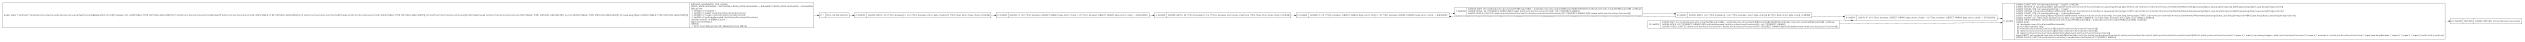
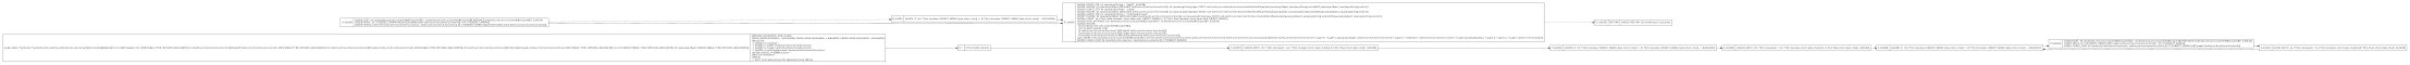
  digraph {
    fontname=Montserrat
    rankdir=LR
    node [fontname=Montserrat shape=record]
    edge [fontname=Montserrat]
    n1 [label="{0\:\ ?|MTH_INLINE_BLOCK\l}"]
    n2 [label="{2\:\ 0x0000|0x0000: ARITH  (r5 I:??[int, boolean]) = (r4 I:??[int, boolean, short, byte, char]) & (2 ??[int, float, short, byte, char])  (LINE:38)\l}"]
    n3 [label="{3\:\ 0x0002|0x0002: IF  (r5 I:??[int, boolean, OBJECT, ARRAY, byte, short, char]) == (0 ??[int, boolean, OBJECT, ARRAY, byte, short, char])  \-\> B:5:0x0009 \l}"]
    n4 [label="{5\:\ 0x0009|0x0009: ARITH  (r5 I:??[int, boolean]) = (r4 I:??[int, boolean, short, byte, char]) & (4 ??[int, float, short, byte, char])  (LINE:38)\l}"]
    n5 [label="{6\:\ 0x000b|0x000b: IF  (r5 I:??[int, boolean, OBJECT, ARRAY, byte, short, char]) == (0 ??[int, boolean, OBJECT, ARRAY, byte, short, char])  \-\> B:8:0x0012 \l}"]
    n6 [label="{7\:\ 0x000d|0x000d: SGET  (r5 I:androidx.core.util.LruCacheKt$lruCache$2) =  androidx.core.util.LruCacheKt$lruCache$2.INSTANCE androidx.core.util.LruCacheKt$lruCache$2  (LINE:42)\l0x000f: MOVE  (r2 I:??[OBJECT, ARRAY] A[D('create' kotlin.jvm.functions.Function1)]) = (r5 I:??[OBJECT, ARRAY]) \l0x0010: CHECK_CAST (r2 I:kotlin.jvm.functions.Function1) = (kotlin.jvm.functions.Function1) (r2 I:??[OBJECT, ARRAY] A[D('create' kotlin.jvm.functions.Function1)]) \l}"]
    n7 [label="{8\:\ 0x0012|0x0012: ARITH  (r4 I:??[int, boolean]) = (r4 I:??[int, boolean, short, byte, char]) & (8 ??[int, float, short, byte, char])  (LINE:38)\l}"]
    n8 [label="{9\:\ 0x0014|0x0014: IF  (r4 I:??[int, boolean, OBJECT, ARRAY, byte, short, char]) == (0 ??[int, boolean, OBJECT, ARRAY, byte, short, char])  \-\> B:11:0x001b \l}"]
-   n9 [label="{11\:\ 0x001b|0x001b: CONST_STR  (r4 I:java.lang.String) =  \"sizeOf\"  (LINE:38)\l0x001d: INVOKE  (r1 I:java.lang.Object A[D('sizeOf' kotlin.jvm.functions.Function2)]), (r4 I:java.lang.String) type: STATIC call: kotlin.jvm.internal.Intrinsics.checkNotNullParameter(java.lang.Object, java.lang.String):void A[MD:(java.lang.Object, java.lang.String):void (m)]\l0x0020: CONST_STR  (r4 I:java.lang.String) =  \"create\" \l0x0022: INVOKE  (r2 I:java.lang.Object A[D('create' kotlin.jvm.functions.Function1)]), (r4 I:java.lang.String) type: STATIC call: kotlin.jvm.internal.Intrinsics.checkNotNullParameter(java.lang.Object, java.lang.String):void A[MD:(java.lang.Object, java.lang.String):void (m)]\l0x0025: CONST_STR  (r4 I:java.lang.String) =  \"onEntryRemoved\" \l0x0027: INVOKE  (r3 I:java.lang.Object A[D('onEntryRemoved' kotlin.jvm.functions.Function4)]), (r4 I:java.lang.String) type: STATIC call: kotlin.jvm.internal.Intrinsics.checkNotNullParameter(java.lang.Object, java.lang.String):void A[MD:(java.lang.Object, java.lang.String):void (m)]\l0x002a: CONST  (r4 I:??[int, float, boolean, short, byte, char, OBJECT, ARRAY]) = (0 ??[int, float, boolean, short, byte, char, OBJECT, ARRAY]) \l0x002b: NEW_INSTANCE  (r5 I:androidx.core.util.LruCacheKt$lruCache$4) =  androidx.core.util.LruCacheKt$lruCache$4  (LINE:46)\l0x002d: SGET  \l  (r5 I:androidx.core.util.LruCacheKt$lruCache$4)\l  (r0 I:int A[D('maxSize' int)])\l  (r1 I:kotlin.jvm.functions.Function2 A[D('sizeOf' kotlin.jvm.functions.Function2)])\l  (r2 I:kotlin.jvm.functions.Function1 A[D('create' kotlin.jvm.functions.Function1)])\l  (r3 I:kotlin.jvm.functions.Function4 A[D('onEntryRemoved' kotlin.jvm.functions.Function4)])\l type: DIRECT call: androidx.core.util.LruCacheKt$lruCache$4.\<init\>(int, kotlin.jvm.functions.Function2, kotlin.jvm.functions.Function1, kotlin.jvm.functions.Function4):void A[MD:(int, kotlin.jvm.functions.Function2\<? super K, ? super V, java.lang.Integer\>, kotlin.jvm.functions.Function1\<? super K, ? extends V\>, kotlin.jvm.functions.Function4\<? super java.lang.Boolean, ? super K, ? super V, ? super V, kotlin.Unit\>):void (m)]\l0x0030: CHECK_CAST (r5 I:android.util.LruCache) = (android.util.LruCache) (r5 I:??[OBJECT, ARRAY]) \l}"]
+   n9 [label="{11\:\ 0x001b|0x001b: CONST_STR  (r4 I:java.lang.String) =  \"sizeOf\"  (LINE:38)\l0x001d: INVOKE  (r1 I:java.lang.Object A[D('sizeOf' kotlin.jvm.functions.Function2)]), (r4 I:java.lang.String) type: STATIC call: kotlin.jvm.internal.Intrinsics.checkNotNullParameter(java.lang.Object, java.lang.String):void A[MD:(java.lang.Object, java.lang.String):void (m)]\l0x0020: CONST_STR  (r4 I:java.lang.String) =  \"create\" \l0x0022: INVOKE  (r2 I:java.lang.Object A[D('create' kotlin.jvm.functions.Function1)]), (r4 I:java.lang.String) type: STATIC call: kotlin.jvm.internal.Intrinsics.checkNotNullParameter(java.lang.Object, java.lang.String):void A[MD:(java.lang.Object, java.lang.String):void (m)]\l0x0025: CONST_STR  (r4 I:java.lang.String) =  \"onEntryRemoved\" \l0x0027: INVOKE  (r3 I:java.lang.Object A[D('onEntryRemoved' kotlin.jvm.functions.Function4)]), (r4 I:java.lang.String) type: STATIC call: kotlin.jvm.internal.Intrinsics.checkNotNullParameter(java.lang.Object, java.lang.String):void A[MD:(java.lang.Object, java.lang.String):void (m)]\l0x002a: CONST  (r4 I:??[int, float, boolean, short, byte, char, OBJECT, ARRAY]) = (0 ??[int, float, boolean, short, byte, char, OBJECT, ARRAY]) \l0x002b: NEW_INSTANCE  (r5 I:androidx.core.util.LruCacheKt$lruCache$4) =  androidx.core.util.LruCacheKt$lruCache$4  (LINE:46)\l0x002d: INVOKE  \l  (r5 I:androidx.core.util.LruCacheKt$lruCache$4)\l  (r0 I:int A[D('maxSize' int)])\l  (r1 I:kotlin.jvm.functions.Function2 A[D('sizeOf' kotlin.jvm.functions.Function2)])\l  (r2 I:kotlin.jvm.functions.Function1 A[D('create' kotlin.jvm.functions.Function1)])\l  (r3 I:kotlin.jvm.functions.Function4 A[D('onEntryRemoved' kotlin.jvm.functions.Function4)])\l type: DIRECT call: androidx.core.util.LruCacheKt$lruCache$4.\<init\>(int, kotlin.jvm.functions.Function2, kotlin.jvm.functions.Function1, kotlin.jvm.functions.Function4):void A[MD:(int, kotlin.jvm.functions.Function2\<? super K, ? super V, java.lang.Integer\>, kotlin.jvm.functions.Function1\<? super K, ? extends V\>, kotlin.jvm.functions.Function4\<? super java.lang.Boolean, ? super K, ? super V, ? super V, kotlin.Unit\>):void (m)]\l0x0030: CHECK_CAST (r5 I:android.util.LruCache) = (android.util.LruCache) (r5 I:??[OBJECT, ARRAY]) \l}"]
    n10 [label="{10\:\ 0x0016|0x0016: SGET  (r4 I:androidx.core.util.LruCacheKt$lruCache$3) =  androidx.core.util.LruCacheKt$lruCache$3.INSTANCE androidx.core.util.LruCacheKt$lruCache$3  (LINE:44)\l0x0018: MOVE  (r3 I:??[OBJECT, ARRAY] A[D('onEntryRemoved' kotlin.jvm.functions.Function4)]) = (r4 I:??[OBJECT, ARRAY]) \l0x0019: CHECK_CAST (r3 I:kotlin.jvm.functions.Function4) = (kotlin.jvm.functions.Function4) (r3 I:??[OBJECT, ARRAY] A[D('onEntryRemoved' kotlin.jvm.functions.Function4)]) \l}"]
    n11 [label="{12\:\ 0x0032|RETURN\l|0x0032: RETURN  (r5 I:android.util.LruCache) \l}"]
    n12 [label="{public static \/* synthetic *\/ android.util.LruCache androidx.core.util.LruCacheKt.lruCache$default((r0 I:int A[D('maxSize' int), IMMUTABLE_TYPE, METHOD_ARGUMENT]), (r1 I:kotlin.jvm.functions.Function2 A[D('sizeOf' kotlin.jvm.functions.Function2), IMMUTABLE_TYPE, METHOD_ARGUMENT]), (r2 I:kotlin.jvm.functions.Function1 A[D('create' kotlin.jvm.functions.Function1), IMMUTABLE_TYPE, METHOD_ARGUMENT]), (r3 I:kotlin.jvm.functions.Function4 A[D('onEntryRemoved' kotlin.jvm.functions.Function4), IMMUTABLE_TYPE, METHOD_ARGUMENT]), (r4 I:int A[IMMUTABLE_TYPE, METHOD_ARGUMENT]), (r5 I:java.lang.Object A[IMMUTABLE_TYPE, METHOD_ARGUMENT]))  | METHOD_CANDIDATE_FOR_INLINE\lCROSS_EDGE: B:9:0x0014 \-\> B:11:0x001b, CROSS_EDGE: B:6:0x000b \-\> B:8:0x0012, CROSS_EDGE: B:3:0x0002 \-\> B:5:0x0009\lDebug Info:\l  \-1 \-0x0032: r0 'maxSize' I\l  \-1 \-0x0032: r1 'sizeOf' Lkotlin\/jvm\/functions\/Function2;\l  \-1 \-0x0032: r2 'create' Lkotlin\/jvm\/functions\/Function1;\l  \-1 \-0x0032: r3 'onEntryRemoved' Lkotlin\/jvm\/functions\/Function4;\l  0x002b\-0x0032: r4 '$i$f$lruCache' I\lJadxCommentsAttr\{\l DEBUG: \l \-\> Don't trust debug lines info. Repeating lines: [38=4]\}\l}"]
    n1 -> n2
    n2 -> n3
    n3 -> n4
    n4 -> n5 [style=dashed]
    n5 -> n6 [style=dashed]
    n6 -> n7
    n7 -> n5
-   n7 -> n8
    n8 -> n9
    n9 -> n11 [style=dashed]
    n10 -> n8 [style=dashed]
    n10 -> n9
    n12 -> n1
  }
